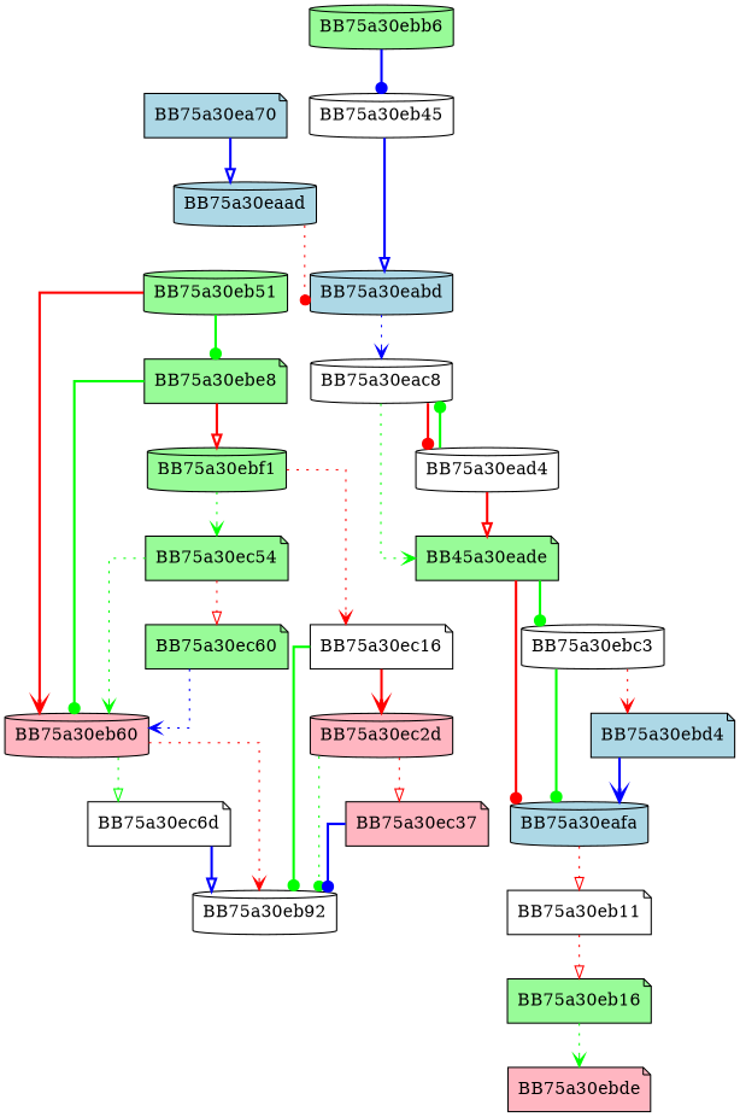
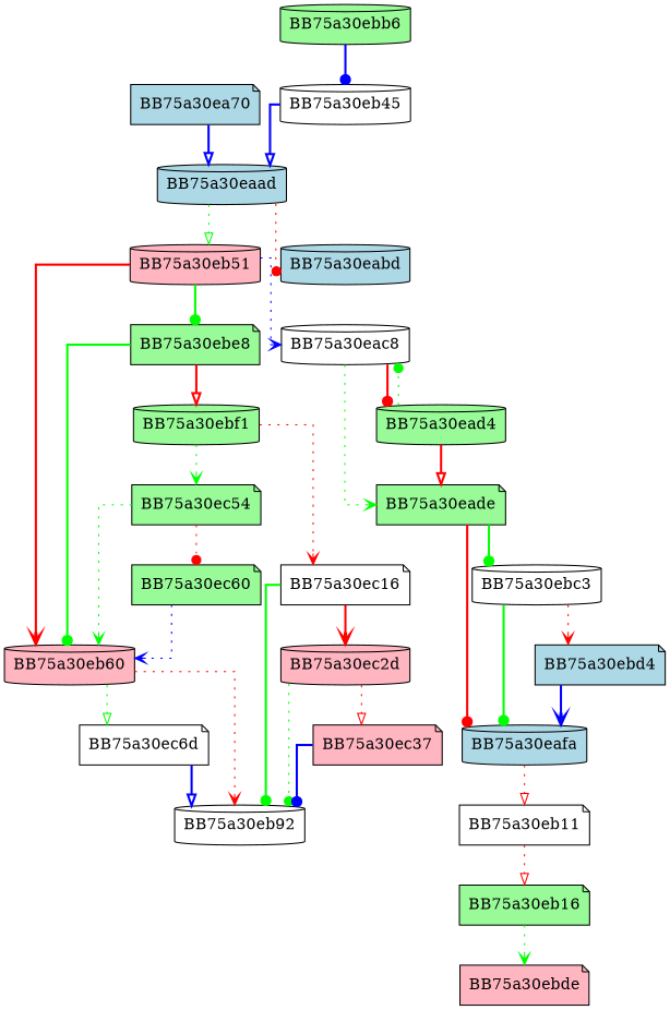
  digraph {
    splines=ortho
    node [fillcolor=palegreen shape=cylinder style=filled]
    edge [arrowhead=dot color=red style=dotted]
    BB75a30ea70 [fillcolor=lightblue shape=note]
    BB75a30eaad [fillcolor=lightblue]
-   BB75a30eb51
+   BB75a30eb51 [fillcolor=lightpink]
    BB75a30eabd [fillcolor=lightblue]
    BB75a30ebe8 [shape=note]
    BB75a30eb60 [fillcolor=lightpink]
    BB75a30eac8 [fillcolor=white]
    BB75a30ebf1
    BB75a30ec6d [fillcolor=white shape=note]
    BB75a30eb92 [fillcolor=white]
-   BB75a30eade [shape=note label=BB45a30eade]
-   BB75a30ead4 [fillcolor=white]
+   BB75a30eade [shape=note]
+   BB75a30ead4
    BB75a30ebc3 [fillcolor=white]
    BB75a30eafa [fillcolor=lightblue]
    BB75a30ebd4 [fillcolor=lightblue shape=note]
    BB75a30eb11 [fillcolor=white shape=note]
    BB75a30eb16 [shape=note]
    BB75a30ebde [fillcolor=lightpink shape=note]
    BB75a30eb45 [fillcolor=white]
    BB75a30ebb6
    BB75a30ec54 [shape=note]
    BB75a30ec16 [fillcolor=white shape=note]
    BB75a30ec60 [shape=note]
    BB75a30ec2d [fillcolor=lightpink]
    BB75a30ec37 [fillcolor=lightpink shape=note]
    BB75a30ea70 -> BB75a30eaad [arrowhead=onormal color=blue style=bold]
+   BB75a30eaad -> BB75a30eb51 [arrowhead=onormal color=green]
    BB75a30eaad -> BB75a30eabd
    BB75a30eb51 -> BB75a30ebe8 [color=green style=bold]
    BB75a30eb51 -> BB75a30eb60 [arrowhead=vee style=bold]
-   BB75a30eabd -> BB75a30eac8 [arrowhead=vee color=blue]
+   BB75a30eb51 -> BB75a30eac8 [arrowhead=vee color=blue]
    BB75a30ebe8 -> BB75a30eb60 [color=green style=bold]
    BB75a30ebe8 -> BB75a30ebf1 [arrowhead=onormal style=bold]
    BB75a30eb60 -> BB75a30ec6d [arrowhead=onormal color=green]
    BB75a30eb60 -> BB75a30eb92 [arrowhead=vee]
    BB75a30eac8 -> BB75a30eade [arrowhead=vee color=green]
    BB75a30eac8 -> BB75a30ead4 [style=bold]
    BB75a30ebf1 -> BB75a30ec54 [arrowhead=vee color=green]
    BB75a30ebf1 -> BB75a30ec16 [arrowhead=vee]
    BB75a30ec6d -> BB75a30eb92 [arrowhead=onormal color=blue style=bold]
    BB75a30eade -> BB75a30ebc3 [color=green style=bold]
    BB75a30eade -> BB75a30eafa [style=bold]
-   BB75a30ead4 -> BB75a30eac8 [color=green style=bold]
+   BB75a30ead4 -> BB75a30eac8 [color=green]
    BB75a30ead4 -> BB75a30eade [arrowhead=onormal style=bold]
    BB75a30ebc3 -> BB75a30eafa [color=green style=bold]
    BB75a30ebc3 -> BB75a30ebd4 [arrowhead=vee]
    BB75a30eafa -> BB75a30eb11 [arrowhead=onormal]
    BB75a30ebd4 -> BB75a30eafa [arrowhead=vee color=blue style=bold]
    BB75a30eb11 -> BB75a30eb16 [arrowhead=onormal]
    BB75a30eb16 -> BB75a30ebde [arrowhead=vee color=green]
-   BB75a30eb45 -> BB75a30eabd [arrowhead=onormal color=blue style=bold]
+   BB75a30eb45 -> BB75a30eaad [arrowhead=onormal color=blue style=bold]
    BB75a30ebb6 -> BB75a30eb45 [color=blue style=bold]
    BB75a30ec54 -> BB75a30eb60 [arrowhead=vee color=green]
-   BB75a30ec54 -> BB75a30ec60 [arrowhead=onormal]
+   BB75a30ec54 -> BB75a30ec60
    BB75a30ec16 -> BB75a30eb92 [color=green style=bold]
    BB75a30ec16 -> BB75a30ec2d [arrowhead=vee style=bold]
    BB75a30ec60 -> BB75a30eb60 [arrowhead=vee color=blue]
    BB75a30ec2d -> BB75a30eb92 [color=green]
    BB75a30ec2d -> BB75a30ec37 [arrowhead=onormal]
    BB75a30ec37 -> BB75a30eb92 [color=blue style=bold]
  }
